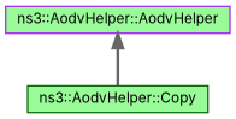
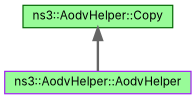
  digraph {
    rankdir=TB
    fontname=Inter
    node [fillcolor=palegreen fontname=Inter fontsize=10 shape=record style=filled]
    n1 [color=purple fontcolor=black height=0.2 label="ns3::AodvHelper::AodvHelper" width=0.4]
    n2 [color=darkgreen height=0.2 label="ns3::AodvHelper::Copy" width=0.4]
-   n1 -> n2 [color=gray40 dir=back fontname=Inter fontsize=10 labelfontname=Helvetica labelfontsize=10 style=bold]
+   n2 -> n1 [color=gray40 dir=back fontname=Inter fontsize=10 labelfontname=Helvetica labelfontsize=10 style=bold]
  }
